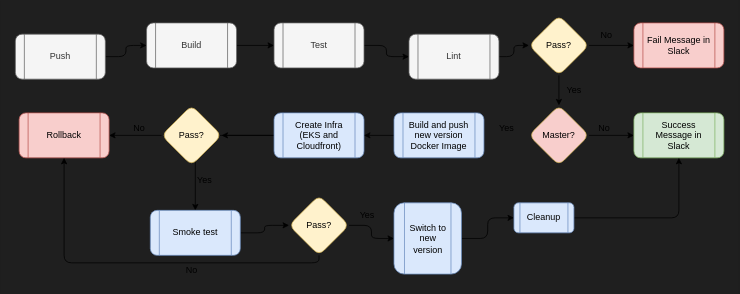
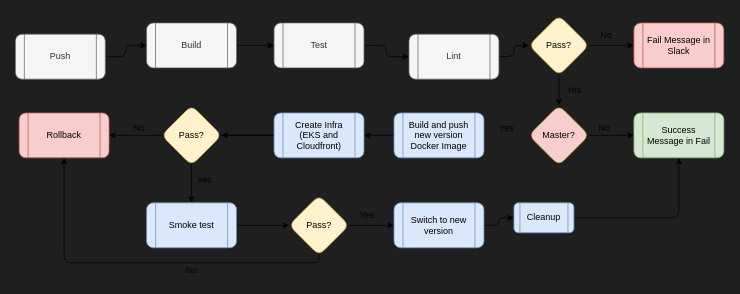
  <mxCell id="0" />
  <mxCell id="1" parent="0" />
  <mxCell id="2" style="edgeStyle=orthogonalEdgeStyle;rounded=1;orthogonalLoop=1;jettySize=auto;html=1;entryX=0;entryY=0.5;entryDx=0;entryDy=0;" parent="1" source="3" target="5" edge="1"><mxGeometry relative="1" as="geometry" /></mxCell>
  <mxCell id="3" value="Push" style="shape=process;whiteSpace=wrap;html=1;backgroundOutline=1;fillColor=#f5f5f5;fontColor=#333333;strokeColor=#666666;rounded=1;" parent="1" vertex="1"><mxGeometry x="20" y="45" width="120" height="60" as="geometry" /></mxCell>
  <mxCell id="4" style="edgeStyle=orthogonalEdgeStyle;rounded=1;orthogonalLoop=1;jettySize=auto;html=1;entryX=0;entryY=0.5;entryDx=0;entryDy=0;" parent="1" source="5" target="7" edge="1"><mxGeometry relative="1" as="geometry" /></mxCell>
  <mxCell id="5" value="Build" style="shape=process;whiteSpace=wrap;html=1;backgroundOutline=1;fillColor=#f5f5f5;fontColor=#333333;strokeColor=#666666;rounded=1;" parent="1" vertex="1"><mxGeometry x="195" y="30" width="120" height="60" as="geometry" /></mxCell>
  <mxCell id="6" style="edgeStyle=orthogonalEdgeStyle;rounded=1;orthogonalLoop=1;jettySize=auto;html=1;entryX=0;entryY=0.5;entryDx=0;entryDy=0;" parent="1" source="7" target="9" edge="1"><mxGeometry relative="1" as="geometry" /></mxCell>
  <mxCell id="7" value="Test" style="shape=process;whiteSpace=wrap;html=1;backgroundOutline=1;fillColor=#f5f5f5;fontColor=#333333;strokeColor=#666666;rounded=1;" parent="1" vertex="1"><mxGeometry x="365" y="30" width="120" height="60" as="geometry" /></mxCell>
  <mxCell id="8" style="edgeStyle=orthogonalEdgeStyle;rounded=1;orthogonalLoop=1;jettySize=auto;html=1;entryX=0;entryY=0.5;entryDx=0;entryDy=0;" parent="1" source="9" target="12" edge="1"><mxGeometry relative="1" as="geometry" /></mxCell>
  <mxCell id="9" value="Lint" style="shape=process;whiteSpace=wrap;html=1;backgroundOutline=1;fillColor=#f5f5f5;fontColor=#333333;strokeColor=#666666;rounded=1;" parent="1" vertex="1"><mxGeometry x="545" y="45" width="120" height="60" as="geometry" /></mxCell>
  <mxCell id="10" style="edgeStyle=orthogonalEdgeStyle;rounded=1;orthogonalLoop=1;jettySize=auto;html=1;" parent="1" source="12" target="14" edge="1"><mxGeometry relative="1" as="geometry" /></mxCell>
  <mxCell id="11" style="edgeStyle=orthogonalEdgeStyle;rounded=1;orthogonalLoop=1;jettySize=auto;html=1;entryX=0;entryY=0.5;entryDx=0;entryDy=0;" parent="1" source="12" target="18" edge="1"><mxGeometry relative="1" as="geometry" /></mxCell>
  <mxCell id="12" value="Pass?" style="rhombus;whiteSpace=wrap;html=1;fillColor=#fff2cc;strokeColor=#d6b656;fontColor=#000000;rounded=1;" parent="1" vertex="1"><mxGeometry x="705" y="20" width="80" height="80" as="geometry" /></mxCell>
  <mxCell id="13" style="edgeStyle=orthogonalEdgeStyle;rounded=1;orthogonalLoop=1;jettySize=auto;html=1;entryX=0;entryY=0.5;entryDx=0;entryDy=0;" parent="1" source="14" target="15" edge="1"><mxGeometry relative="1" as="geometry" /></mxCell>
  <mxCell id="14" value="Master?" style="rhombus;whiteSpace=wrap;html=1;fillColor=#f8cecc;strokeColor=#d6b656;fontColor=#000000;rounded=1;" parent="1" vertex="1"><mxGeometry x="705" y="140" width="80" height="80" as="geometry" /></mxCell>
- <mxCell id="15" value="Success Message in Slack" style="shape=process;whiteSpace=wrap;html=1;backgroundOutline=1;fillColor=#d5e8d4;strokeColor=#82b366;fontColor=#000000;rounded=1;" parent="1" vertex="1"><mxGeometry x="845" y="150" width="120" height="60" as="geometry" /></mxCell>
+ <mxCell id="15" value="Success Message in Fail" style="shape=process;whiteSpace=wrap;html=1;backgroundOutline=1;fillColor=#d5e8d4;strokeColor=#82b366;fontColor=#000000;rounded=1;" parent="1" vertex="1"><mxGeometry x="845" y="150" width="120" height="60" as="geometry" /></mxCell>
  <mxCell id="16" value="No" style="text;html=1;align=center;verticalAlign=middle;resizable=0;points=[];autosize=1;strokeColor=none;fillColor=none;rounded=1;" parent="1" vertex="1"><mxGeometry x="790" y="160" width="30" height="20" as="geometry" /></mxCell>
  <mxCell id="17" value="Yes" style="text;html=1;align=center;verticalAlign=middle;resizable=0;points=[];autosize=1;strokeColor=none;fillColor=none;rounded=1;" parent="1" vertex="1"><mxGeometry x="745" y="110" width="40" height="20" as="geometry" /></mxCell>
  <mxCell id="18" value="&lt;font color=&quot;#000000&quot;&gt;Fail Message in Slack&lt;/font&gt;" style="shape=process;whiteSpace=wrap;html=1;backgroundOutline=1;fillColor=#f8cecc;strokeColor=#b85450;rounded=1;" parent="1" vertex="1"><mxGeometry x="845" y="30" width="120" height="60" as="geometry" /></mxCell>
  <mxCell id="19" style="edgeStyle=orthogonalEdgeStyle;rounded=1;orthogonalLoop=1;jettySize=auto;html=1;entryX=1;entryY=0.5;entryDx=0;entryDy=0;" parent="1" source="21" target="26" edge="1"><mxGeometry relative="1" as="geometry" /></mxCell>
  <mxCell id="20" style="edgeStyle=orthogonalEdgeStyle;rounded=1;orthogonalLoop=1;jettySize=auto;html=1;entryX=0.5;entryY=0;entryDx=0;entryDy=0;" parent="1" source="21" target="29" edge="1"><mxGeometry relative="1" as="geometry" /></mxCell>
  <mxCell id="21" value="Create Infra (EKS and Cloudfront)" style="shape=process;whiteSpace=wrap;html=1;backgroundOutline=1;fillColor=#dae8fc;strokeColor=#6c8ebf;fontColor=#000000;rounded=1;" parent="1" vertex="1"><mxGeometry x="365" y="150" width="120" height="60" as="geometry" /></mxCell>
  <mxCell id="22" style="edgeStyle=orthogonalEdgeStyle;rounded=1;orthogonalLoop=1;jettySize=auto;html=1;entryX=1;entryY=0.5;entryDx=0;entryDy=0;" parent="1" source="23" target="21" edge="1"><mxGeometry relative="1" as="geometry" /></mxCell>
  <mxCell id="23" value="Build and push new version Docker Image" style="shape=process;whiteSpace=wrap;html=1;backgroundOutline=1;fillColor=#dae8fc;strokeColor=#6c8ebf;fontColor=#000000;rounded=1;" parent="1" vertex="1"><mxGeometry x="525" y="150" width="120" height="60" as="geometry" /></mxCell>
  <mxCell id="24" value="Yes" style="text;html=1;align=center;verticalAlign=middle;resizable=0;points=[];autosize=1;strokeColor=none;fillColor=none;rounded=1;" parent="1" vertex="1"><mxGeometry x="655" y="160" width="40" height="20" as="geometry" /></mxCell>
  <mxCell id="25" style="edgeStyle=orthogonalEdgeStyle;rounded=1;orthogonalLoop=1;jettySize=auto;html=1;entryX=1;entryY=0.5;entryDx=0;entryDy=0;" parent="1" source="26" target="27" edge="1"><mxGeometry relative="1" as="geometry" /></mxCell>
  <mxCell id="26" value="Pass?" style="rhombus;whiteSpace=wrap;html=1;fillColor=#fff2cc;strokeColor=#d6b656;fontColor=#000000;rounded=1;" parent="1" vertex="1"><mxGeometry x="215" y="140" width="80" height="80" as="geometry" /></mxCell>
  <mxCell id="27" value="Rollback" style="shape=process;whiteSpace=wrap;html=1;backgroundOutline=1;fillColor=#f8cecc;strokeColor=#b85450;fontColor=#000000;rounded=1;" parent="1" vertex="1"><mxGeometry x="25" y="150" width="120" height="60" as="geometry" /></mxCell>
  <mxCell id="28" style="edgeStyle=orthogonalEdgeStyle;rounded=1;orthogonalLoop=1;jettySize=auto;html=1;entryX=0;entryY=0.5;entryDx=0;entryDy=0;" parent="1" source="29" target="32" edge="1"><mxGeometry relative="1" as="geometry" /></mxCell>
- <mxCell id="29" value="Smoke test" style="shape=process;whiteSpace=wrap;html=1;backgroundOutline=1;fillColor=#dae8fc;strokeColor=#6c8ebf;fontColor=#000000;rounded=1;" parent="1" vertex="1"><mxGeometry x="200" y="280" width="120" height="60" as="geometry" /></mxCell>
+ <mxCell id="29" value="Smoke test" style="shape=process;whiteSpace=wrap;html=1;backgroundOutline=1;fillColor=#dae8fc;strokeColor=#6c8ebf;fontColor=#000000;rounded=1;" parent="1" vertex="1"><mxGeometry x="195" y="270" width="120" height="60" as="geometry" /></mxCell>
  <mxCell id="30" style="edgeStyle=orthogonalEdgeStyle;rounded=1;orthogonalLoop=1;jettySize=auto;html=1;entryX=0;entryY=0.5;entryDx=0;entryDy=0;" parent="1" source="32" target="34" edge="1"><mxGeometry relative="1" as="geometry" /></mxCell>
  <mxCell id="31" style="edgeStyle=orthogonalEdgeStyle;rounded=1;orthogonalLoop=1;jettySize=auto;html=1;entryX=0.5;entryY=1;entryDx=0;entryDy=0;" parent="1" source="32" target="27" edge="1"><mxGeometry relative="1" as="geometry"><Array as="points"><mxPoint x="425" y="350" /><mxPoint x="85" y="350" /></Array></mxGeometry></mxCell>
  <mxCell id="32" value="Pass?" style="rhombus;whiteSpace=wrap;html=1;fillColor=#fff2cc;strokeColor=#d6b656;fontColor=#000000;rounded=1;" parent="1" vertex="1"><mxGeometry x="385" y="260" width="80" height="80" as="geometry" /></mxCell>
  <mxCell id="33" style="edgeStyle=orthogonalEdgeStyle;rounded=1;orthogonalLoop=1;jettySize=auto;html=1;entryX=0;entryY=0.5;entryDx=0;entryDy=0;" parent="1" source="34" target="36" edge="1"><mxGeometry relative="1" as="geometry" /></mxCell>
- <mxCell id="34" value="Switch to new version" style="shape=process;whiteSpace=wrap;html=1;backgroundOutline=1;fillColor=#dae8fc;strokeColor=#6c8ebf;fontColor=#000000;rounded=1;" parent="1" vertex="1"><mxGeometry x="525" y="270" width="90" height="95" as="geometry" /></mxCell>
+ <mxCell id="34" value="Switch to new version" style="shape=process;whiteSpace=wrap;html=1;backgroundOutline=1;fillColor=#dae8fc;strokeColor=#6c8ebf;fontColor=#000000;rounded=1;" parent="1" vertex="1"><mxGeometry x="525" y="270" width="120" height="60" as="geometry" /></mxCell>
  <mxCell id="35" style="edgeStyle=orthogonalEdgeStyle;rounded=1;orthogonalLoop=1;jettySize=auto;html=1;entryX=0.5;entryY=1;entryDx=0;entryDy=0;" parent="1" source="36" target="15" edge="1"><mxGeometry relative="1" as="geometry" /></mxCell>
  <mxCell id="36" value="Cleanup" style="shape=process;whiteSpace=wrap;html=1;backgroundOutline=1;fillColor=#dae8fc;strokeColor=#6c8ebf;fontColor=#000000;rounded=1;" parent="1" vertex="1"><mxGeometry x="685" y="270" width="80" height="40" as="geometry" /></mxCell>
  <mxCell id="37" value="No" style="text;html=1;align=center;verticalAlign=middle;resizable=0;points=[];autosize=1;strokeColor=none;fillColor=none;rounded=1;" parent="1" vertex="1"><mxGeometry x="170" y="160" width="30" height="20" as="geometry" /></mxCell>
  <mxCell id="38" value="Yes" style="text;html=1;align=center;verticalAlign=middle;resizable=0;points=[];autosize=1;strokeColor=none;fillColor=none;rounded=1;" parent="1" vertex="1"><mxGeometry x="252" y="230" width="40" height="20" as="geometry" /></mxCell>
  <mxCell id="39" value="No" style="text;html=1;align=center;verticalAlign=middle;resizable=0;points=[];autosize=1;strokeColor=none;fillColor=none;rounded=1;" parent="1" vertex="1"><mxGeometry x="240" y="350" width="30" height="20" as="geometry" /></mxCell>
  <mxCell id="40" value="Yes" style="text;html=1;align=center;verticalAlign=middle;resizable=0;points=[];autosize=1;strokeColor=none;fillColor=none;rounded=1;" parent="1" vertex="1"><mxGeometry x="469" y="277" width="40" height="20" as="geometry" /></mxCell>
  <mxCell id="41" value="No" style="text;html=1;align=center;verticalAlign=middle;resizable=0;points=[];autosize=1;strokeColor=none;fillColor=none;rounded=1;" parent="1" vertex="1"><mxGeometry x="793" y="37" width="30" height="20" as="geometry" /></mxCell>
